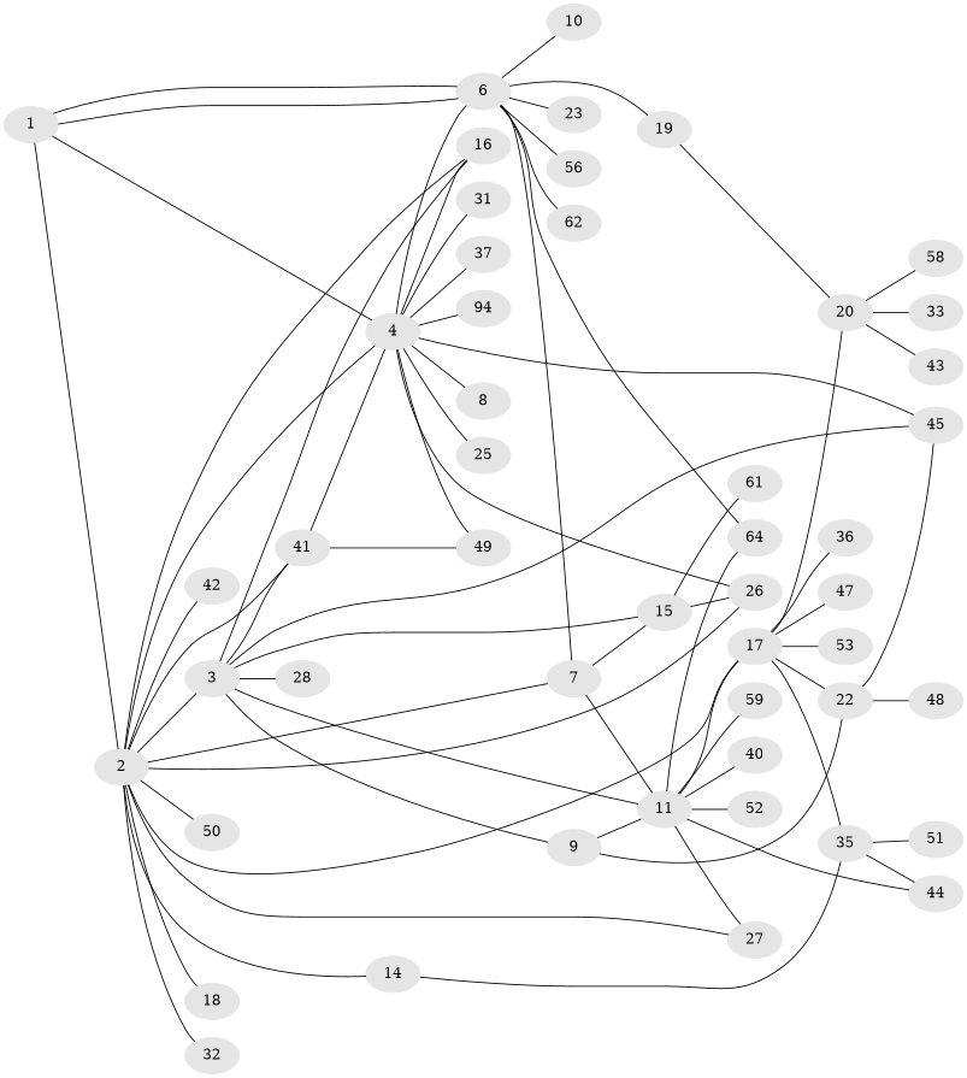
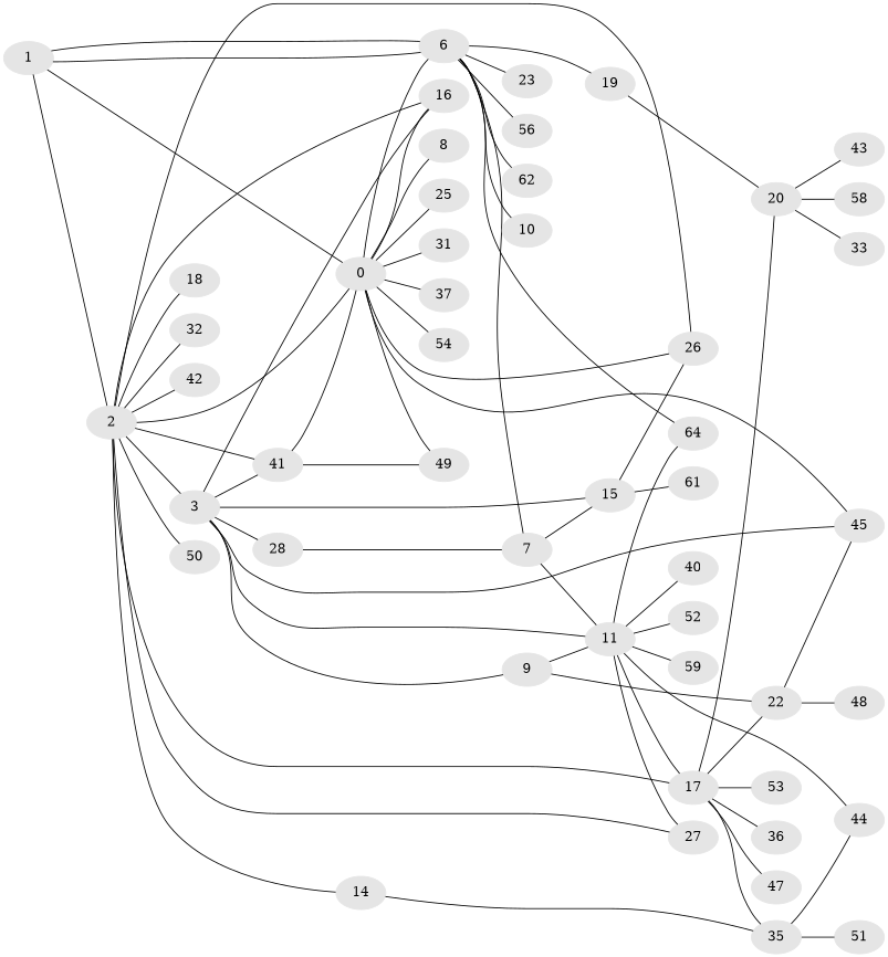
  graph {
    rankdir=LR
    node [color=gray90 style=filled]
    2 [super="+5"]
-   4 [super="+12"]
+   4 [super="+12" label=0]
    3 [super="+21"]
    7 [super="+39"]
    14
    16
    17 [super="+34"]
    18
    26 [super="+30"]
    27
    32
    41 [super="+65"]
    42
    50
    1
    6 [super="+38"]
    45 [super="+63"]
    8
    25
    31
    37
    49
-   54 [label=94]
+   54
    10
    19
    23
    56
    62
    64
    9 [super="+13"]
    11 [super="+46"]
    15 [super="+29"]
    28
    35 [super="+57"]
    53
    22 [super="+24"]
    20 [super="+60"]
    36
    47 [super="+55"]
    40
    44
    52
    59
    61
    48
    51
    33
    43
    58
    2 -- 4
    2 -- 3
-   2 -- 7
+   28 -- 7
    2 -- 14
    2 -- 16
    2 -- 17
    2 -- 18
    2 -- 26
    2 -- 27
    2 -- 32
    2 -- 41
    2 -- 42
    2 -- 50
    4 -- 16 [weight=2]
    4 -- 26
    4 -- 6
    4 -- 45
    4 -- 8
    4 -- 25
    4 -- 31
    4 -- 37
    4 -- 49
    4 -- 54
    3 -- 16
    3 -- 41
    3 -- 45
    3 -- 9
    3 -- 11
    3 -- 15
    3 -- 28
    7 -- 11
    7 -- 15
    14 -- 35
    17 -- 35
    17 -- 53
    17 -- 22 [weight=2]
    17 -- 20
    17 -- 36
    17 -- 47
    41 -- 4
    41 -- 49
    1 -- 2
    1 -- 4
    1 -- 6
    1 -- 6
    6 -- 7
    6 -- 10
    6 -- 19
    6 -- 23
    6 -- 56
    6 -- 62
    6 -- 64
    19 -- 20
    9 -- 11
    9 -- 22
    11 -- 17
    11 -- 27
    11 -- 64
    11 -- 40
    11 -- 44
    11 -- 52
    11 -- 59
    15 -- 26
    15 -- 61
    35 -- 44
    35 -- 51
    22 -- 45
    22 -- 48
    20 -- 33
    20 -- 43
    20 -- 58
  }
